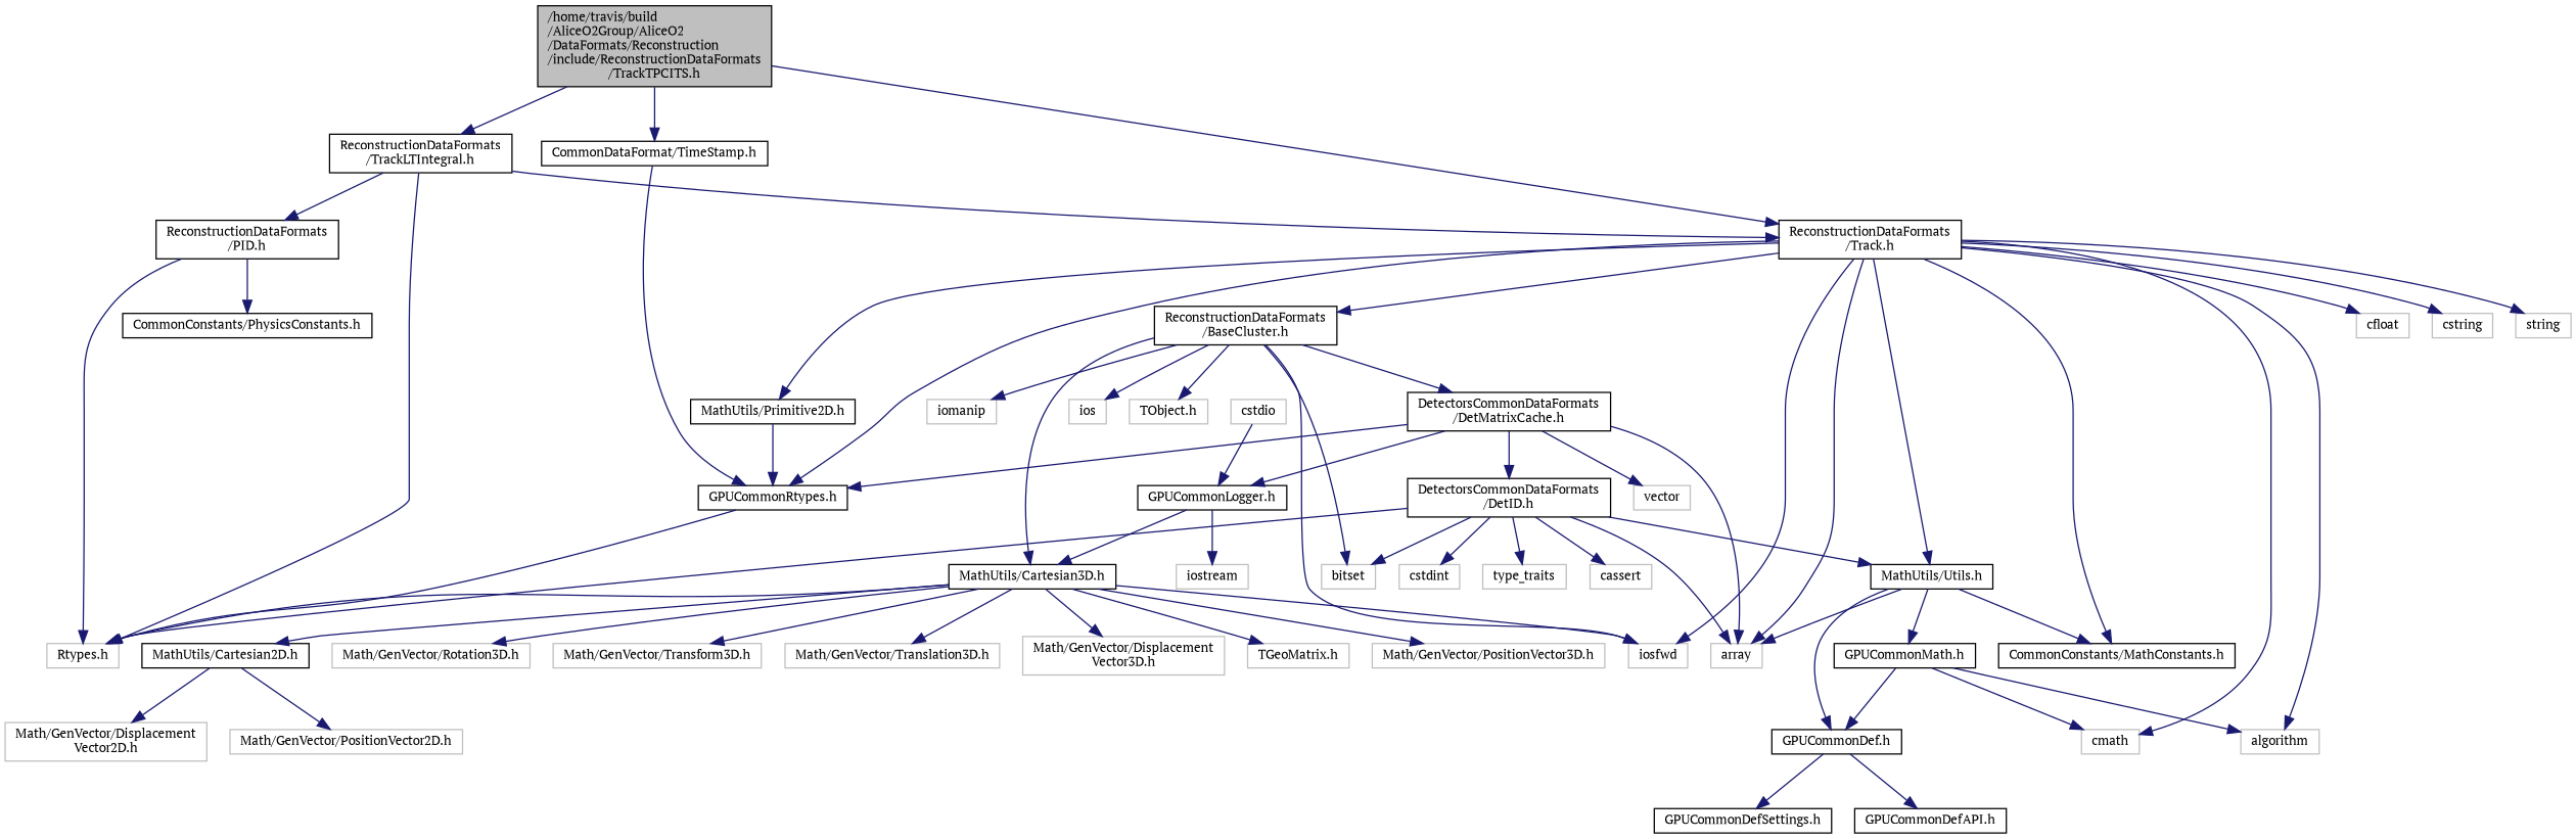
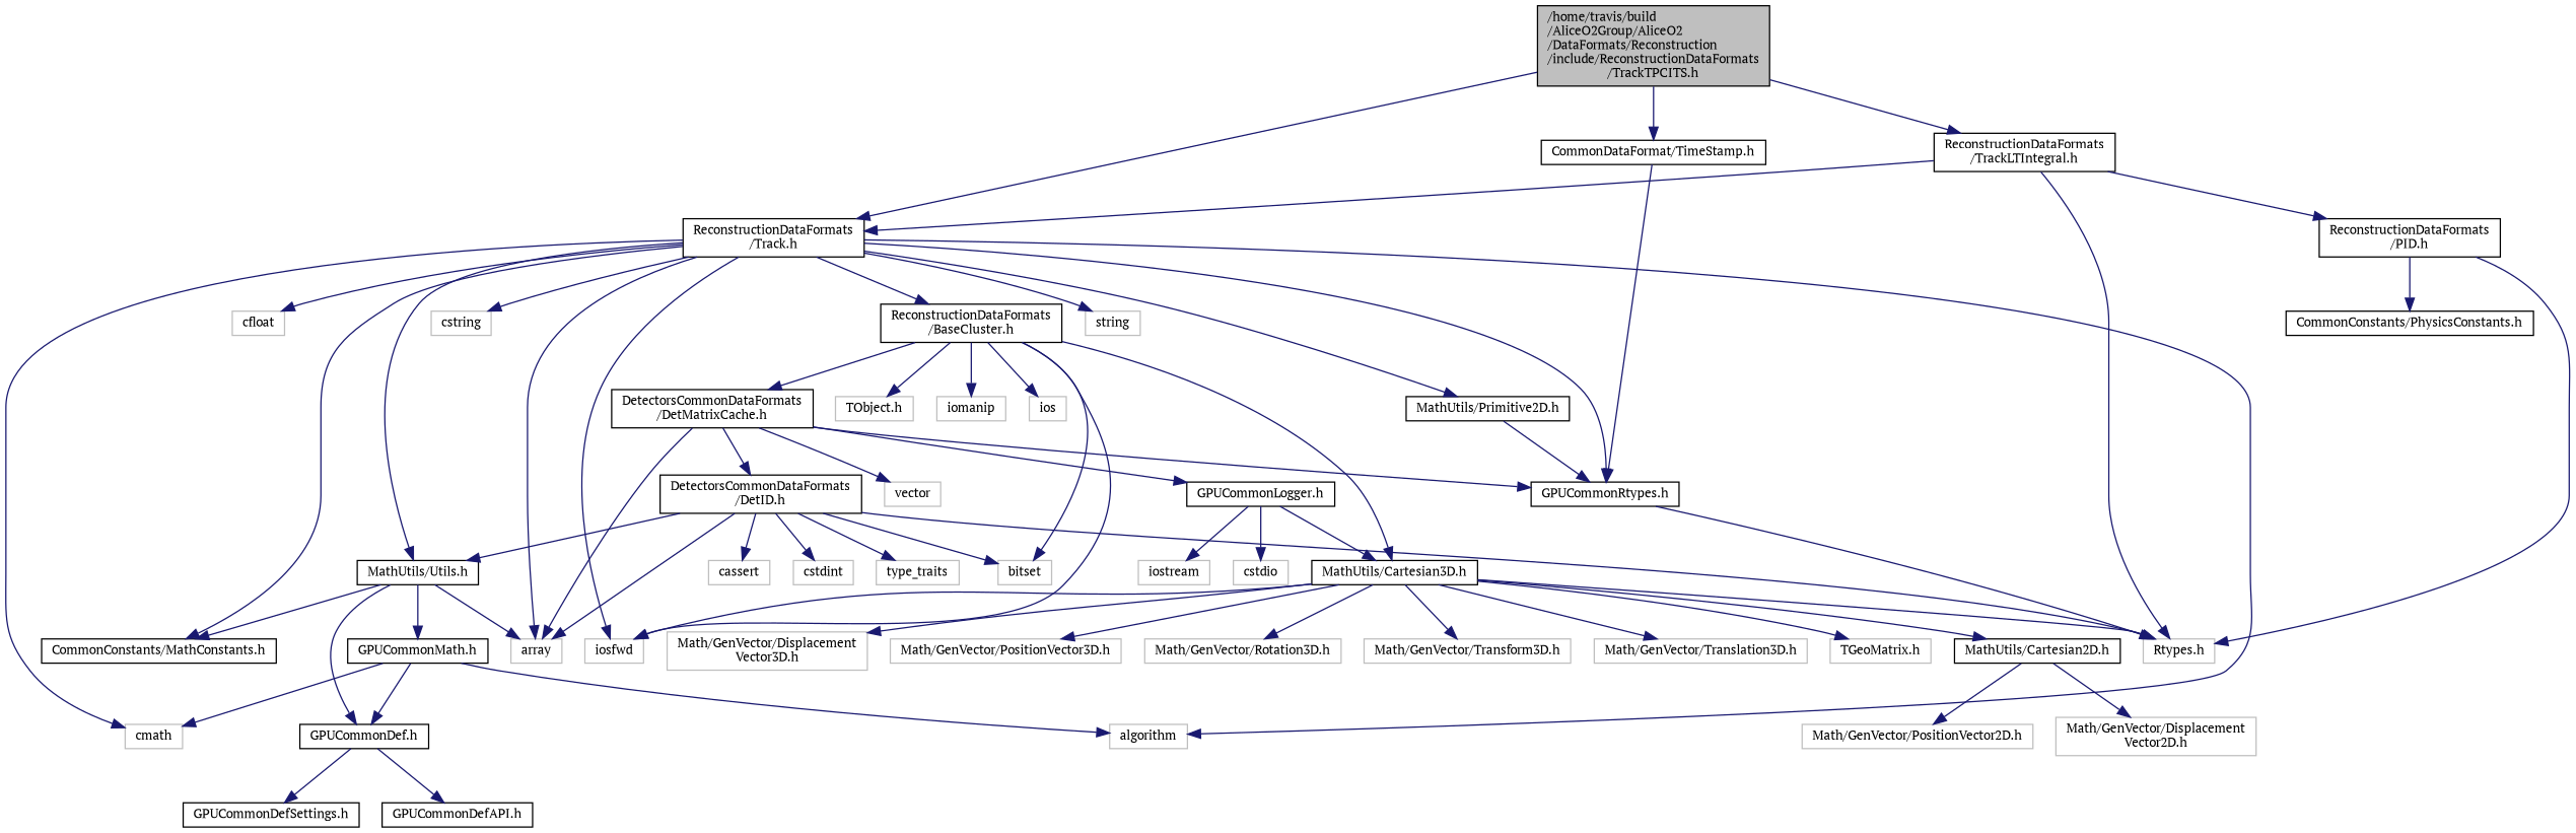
  digraph {
    fontname="PT Serif"
    node [color=grey75 fontname="PT Serif" fontsize=10 shape=record]
    edge [color=midnightblue fontname="PT Serif" fontsize=10 labelfontname=Helvetica labelfontsize=10 style=solid]
    n1 [color=black fillcolor=grey75 fontcolor=black height=0.2 label="/home/travis/build\l/AliceO2Group/AliceO2\l/DataFormats/Reconstruction\l/include/ReconstructionDataFormats\l/TrackTPCITS.h" style=filled width=0.4]
    n2 [color=black height=0.2 label="ReconstructionDataFormats\l/Track.h" width=0.4]
    n3 [color=black height=0.2 label="ReconstructionDataFormats\l/TrackLTIntegral.h" width=0.4]
    n4 [color=black height=0.2 label="CommonDataFormat/TimeStamp.h" width=0.4]
    n5 [color=black height=0.2 label="GPUCommonRtypes.h" width=0.4]
    n6 [height=0.2 label=algorithm width=0.4]
    n7 [height=0.2 label=array width=0.4]
    n8 [height=0.2 label=cfloat width=0.4]
    n9 [height=0.2 label=cmath width=0.4]
    n10 [height=0.2 label=cstring width=0.4]
    n11 [height=0.2 label=iosfwd width=0.4]
    n12 [color=black height=0.2 label="ReconstructionDataFormats\l/BaseCluster.h" width=0.4]
    n13 [color=black height=0.2 label="MathUtils/Utils.h" width=0.4]
    n14 [color=black height=0.2 label="CommonConstants/MathConstants.h" width=0.4]
    n15 [height=0.2 label=string width=0.4]
    n16 [color=black height=0.2 label="MathUtils/Primitive2D.h" width=0.4]
    n17 [height=0.2 label="Rtypes.h" width=0.4]
    n18 [color=black height=0.2 label="ReconstructionDataFormats\l/PID.h" width=0.4]
    n19 [height=0.2 label="TObject.h" width=0.4]
    n20 [height=0.2 label=bitset width=0.4]
    n21 [height=0.2 label=iomanip width=0.4]
    n22 [height=0.2 label=ios width=0.4]
    n23 [color=black height=0.2 label="DetectorsCommonDataFormats\l/DetMatrixCache.h" width=0.4]
    n24 [color=black height=0.2 label="MathUtils/Cartesian3D.h" width=0.4]
    n25 [color=black height=0.2 label="GPUCommonDef.h" width=0.4]
    n26 [color=black height=0.2 label="GPUCommonMath.h" width=0.4]
    n27 [color=black height=0.2 label="GPUCommonLogger.h" width=0.4]
    n28 [height=0.2 label=vector width=0.4]
    n29 [color=black height=0.2 label="DetectorsCommonDataFormats\l/DetID.h" width=0.4]
    n30 [height=0.2 label="Math/GenVector/Displacement\lVector3D.h" width=0.4]
    n31 [height=0.2 label="Math/GenVector/PositionVector3D.h" width=0.4]
    n32 [height=0.2 label="Math/GenVector/Rotation3D.h" width=0.4]
    n33 [height=0.2 label="Math/GenVector/Transform3D.h" width=0.4]
    n34 [height=0.2 label="Math/GenVector/Translation3D.h" width=0.4]
    n35 [height=0.2 label="TGeoMatrix.h" width=0.4]
    n36 [color=black height=0.2 label="MathUtils/Cartesian2D.h" width=0.4]
    n37 [height=0.2 label=iostream width=0.4]
    n38 [height=0.2 label=cstdio width=0.4]
    n39 [height=0.2 label=cassert width=0.4]
    n40 [height=0.2 label=cstdint width=0.4]
    n41 [height=0.2 label=type_traits width=0.4]
    n42 [color=black height=0.2 label="GPUCommonDefSettings.h" width=0.4]
    n43 [color=black height=0.2 label="GPUCommonDefAPI.h" width=0.4]
    n44 [height=0.2 label="Math/GenVector/Displacement\lVector2D.h" width=0.4]
    n45 [height=0.2 label="Math/GenVector/PositionVector2D.h" width=0.4]
    n46 [color=black height=0.2 label="CommonConstants/PhysicsConstants.h" width=0.4]
    n1 -> n2
    n1 -> n3
    n1 -> n4
    n2 -> n5
    n2 -> n6
    n2 -> n7
    n2 -> n8
    n2 -> n9
    n2 -> n10
    n2 -> n11
    n2 -> n12
    n2 -> n13
    n2 -> n14
    n2 -> n15
    n2 -> n16
    n3 -> n2
    n3 -> n17
    n3 -> n18
    n4 -> n5
    n5 -> n17
    n12 -> n11
    n12 -> n19
    n12 -> n20
    n12 -> n21
    n12 -> n22
    n12 -> n23
    n12 -> n24
    n13 -> n7
    n13 -> n14
    n13 -> n25
    n13 -> n26
    n16 -> n5
    n18 -> n17
    n18 -> n46
    n23 -> n5
    n23 -> n7
    n23 -> n27
    n23 -> n28
    n23 -> n29
    n24 -> n11
    n24 -> n17
    n24 -> n30
    n24 -> n31
    n24 -> n32
    n24 -> n33
    n24 -> n34
    n24 -> n35
    n24 -> n36
    n25 -> n42
    n25 -> n43
    n26 -> n6
    n26 -> n9
    n26 -> n25
    n27 -> n24
    n27 -> n37
-   n38 -> n27
+   n27 -> n38
    n29 -> n7
    n29 -> n13
    n29 -> n17
    n29 -> n20
    n29 -> n39
    n29 -> n40
    n29 -> n41
    n36 -> n44
    n36 -> n45
  }
